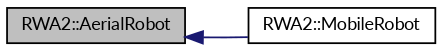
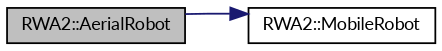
  digraph {
    rankdir=LR
    fontname=Lato
    node [color=black fontname=Lato fontsize=10 shape=record style=filled]
    n1 [fillcolor=grey75 fontcolor=black height=0.2 label="RWA2::AerialRobot" width=0.4]
    n2 [fillcolor=white height=0.2 label="RWA2::MobileRobot" width=0.4]
-   n1 -> n2 [color=midnightblue dir=back fontname=Lato fontsize=10 labelfontname=Helvetica labelfontsize=10 style=solid]
+   n2 -> n1 [color=midnightblue dir=back fontname=Lato fontsize=10 labelfontname=Helvetica labelfontsize=10 style=solid]
  }
